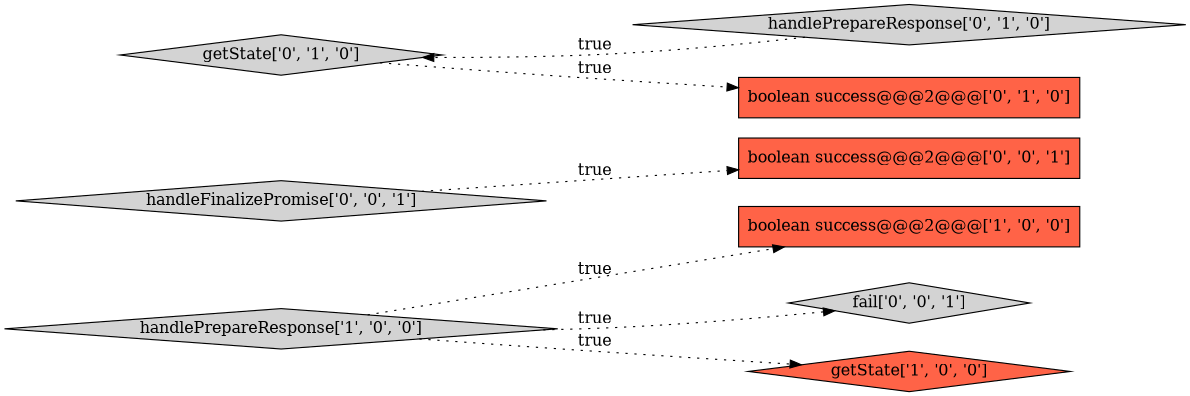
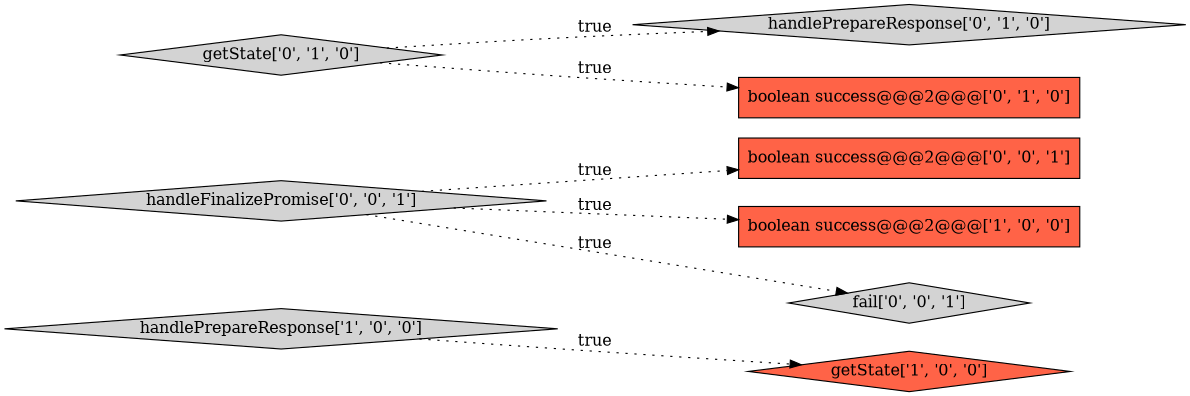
  digraph {
    rankdir=LR
    node [fillcolor=lightgray shape=diamond style=filled]
    edge [style=dotted]
    n1 [label="handleFinalizePromise['0', '0', '1']"]
    n2 [fillcolor=tomato label="boolean success@@@2@@@['0', '0', '1']" shape=box]
    n3 [label="fail['0', '0', '1']"]
    n4 [fillcolor=tomato label="getState['1', '0', '0']"]
    n5 [fillcolor=tomato label="boolean success@@@2@@@['0', '1', '0']" shape=box]
    n6 [label="handlePrepareResponse['1', '0', '0']"]
    n7 [fillcolor=tomato label="boolean success@@@2@@@['1', '0', '0']" shape=box]
    n8 [label="handlePrepareResponse['0', '1', '0']"]
    n9 [label="getState['0', '1', '0']"]
    n1 -> n2 [label=true]
-   n6 -> n3 [label=true]
+   n1 -> n3 [label=true]
    n6 -> n4 [label=true]
-   n6 -> n7 [label=true]
-   n8 -> n9 [label=true]
+   n1 -> n7 [label=true]
+   n9 -> n8 [label=true]
    n9 -> n5 [label=true]
  }
